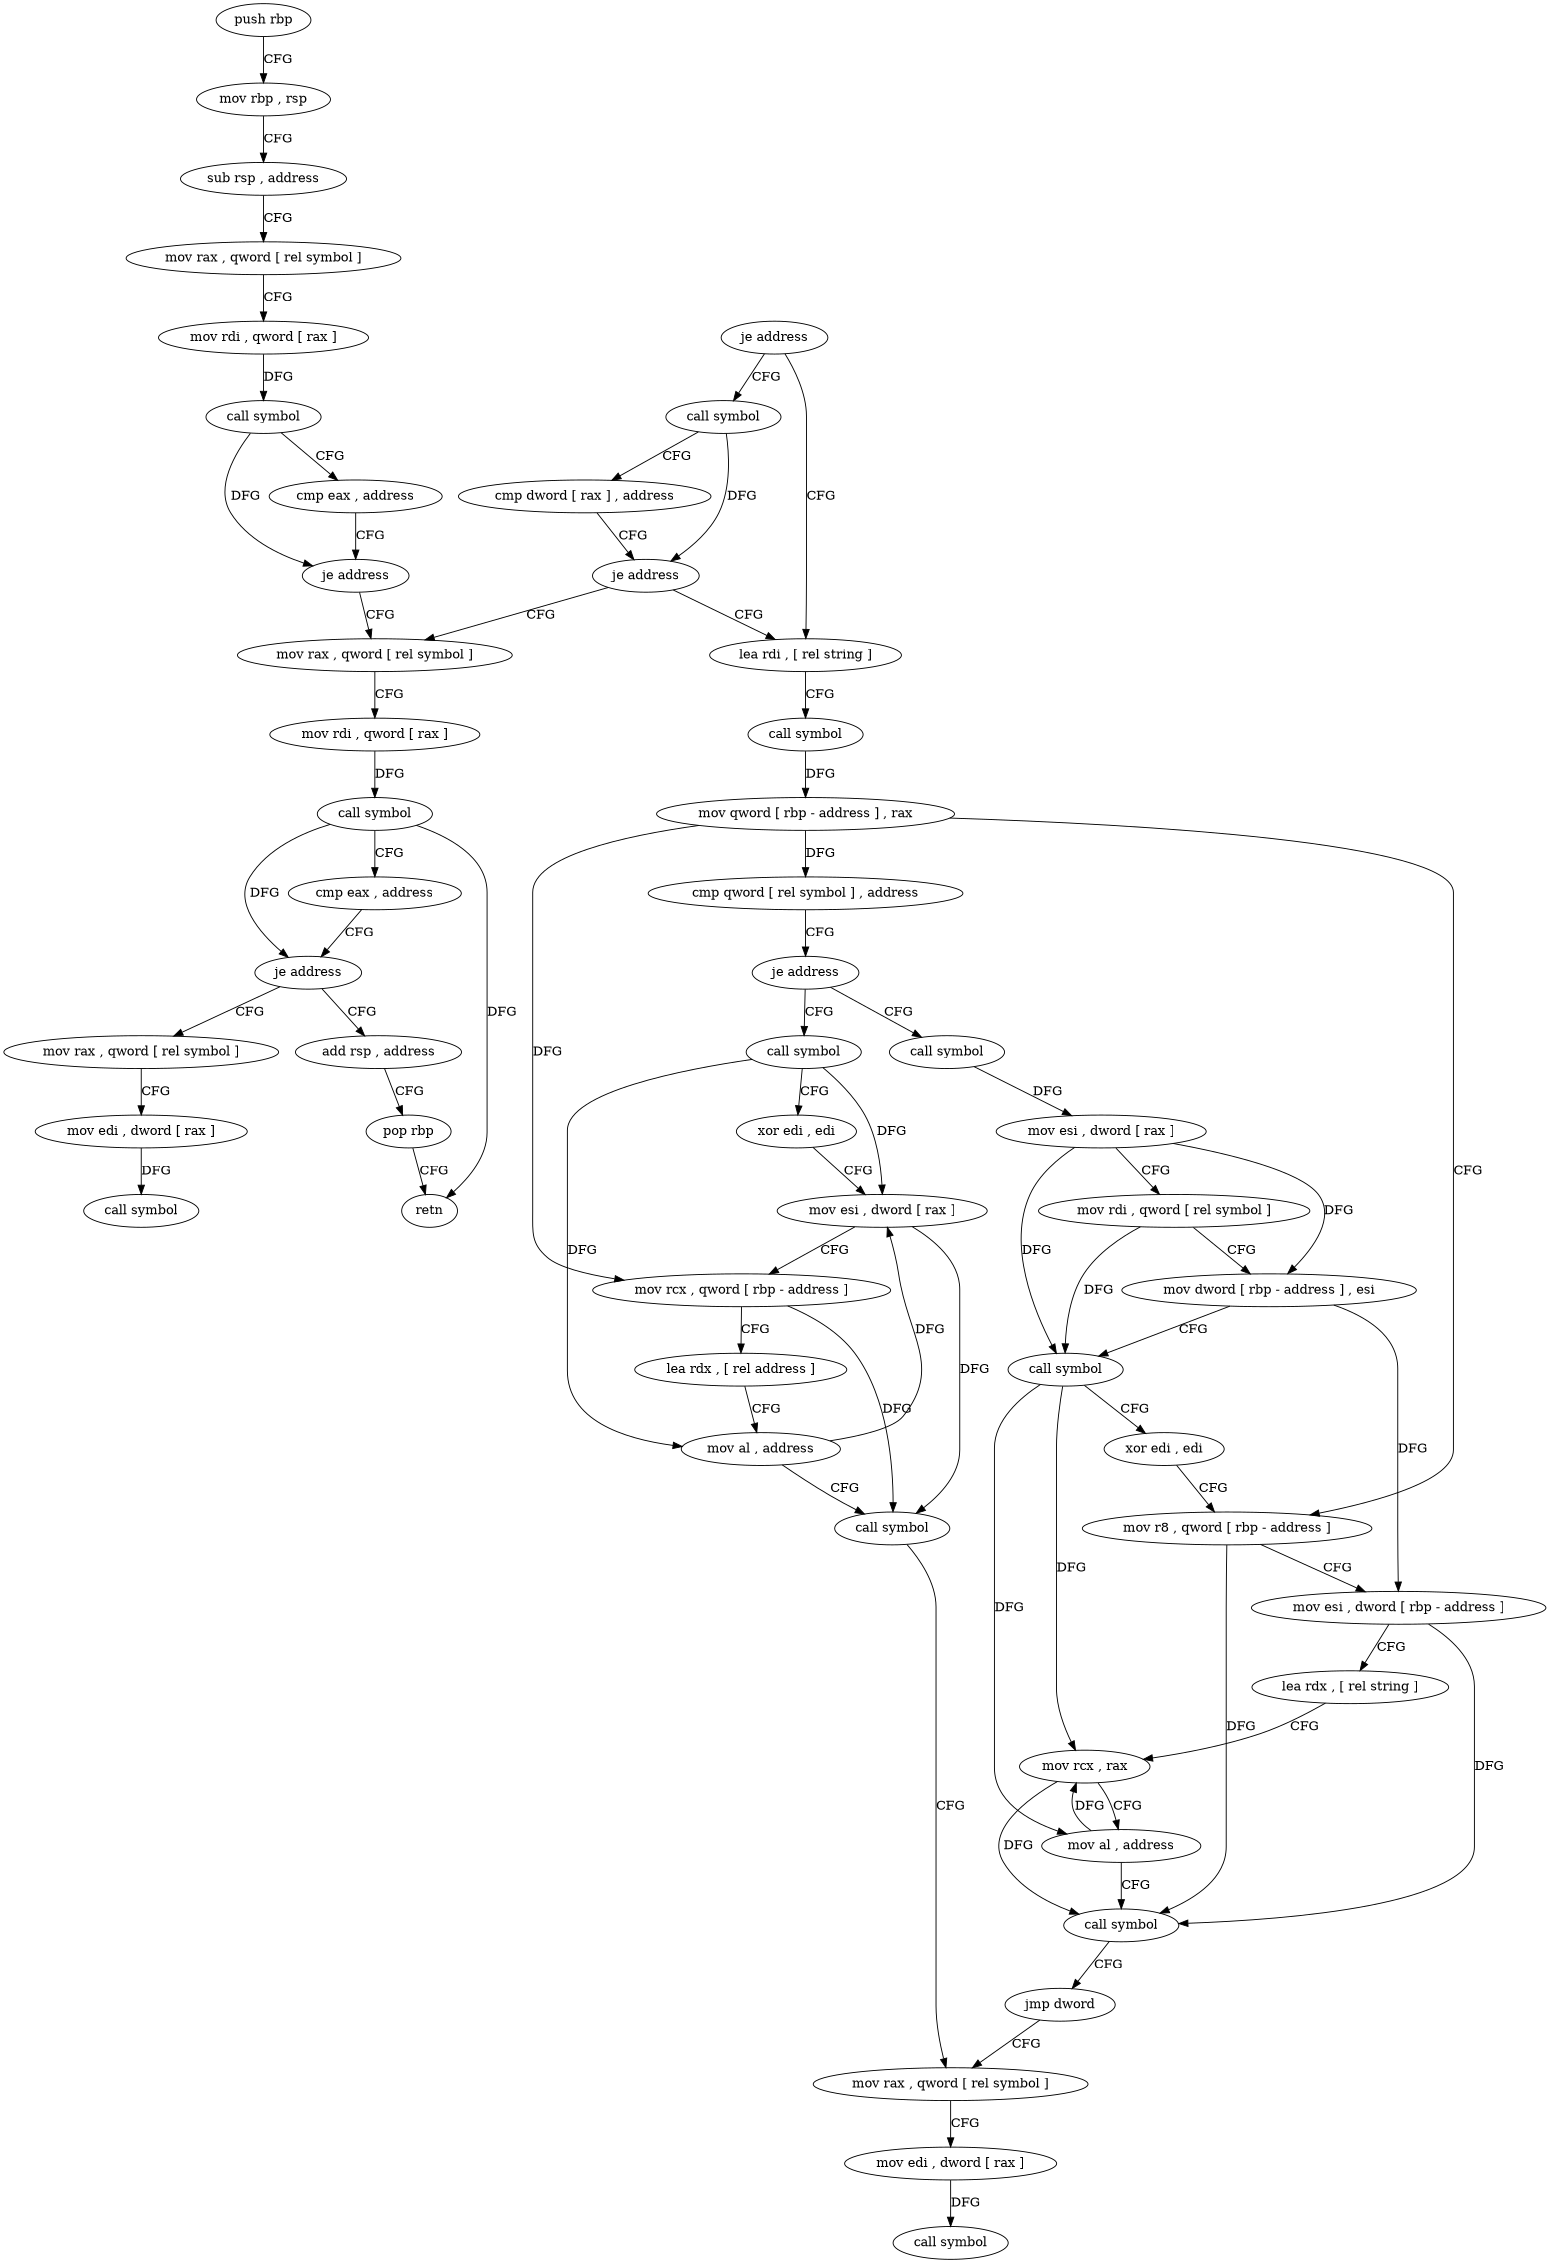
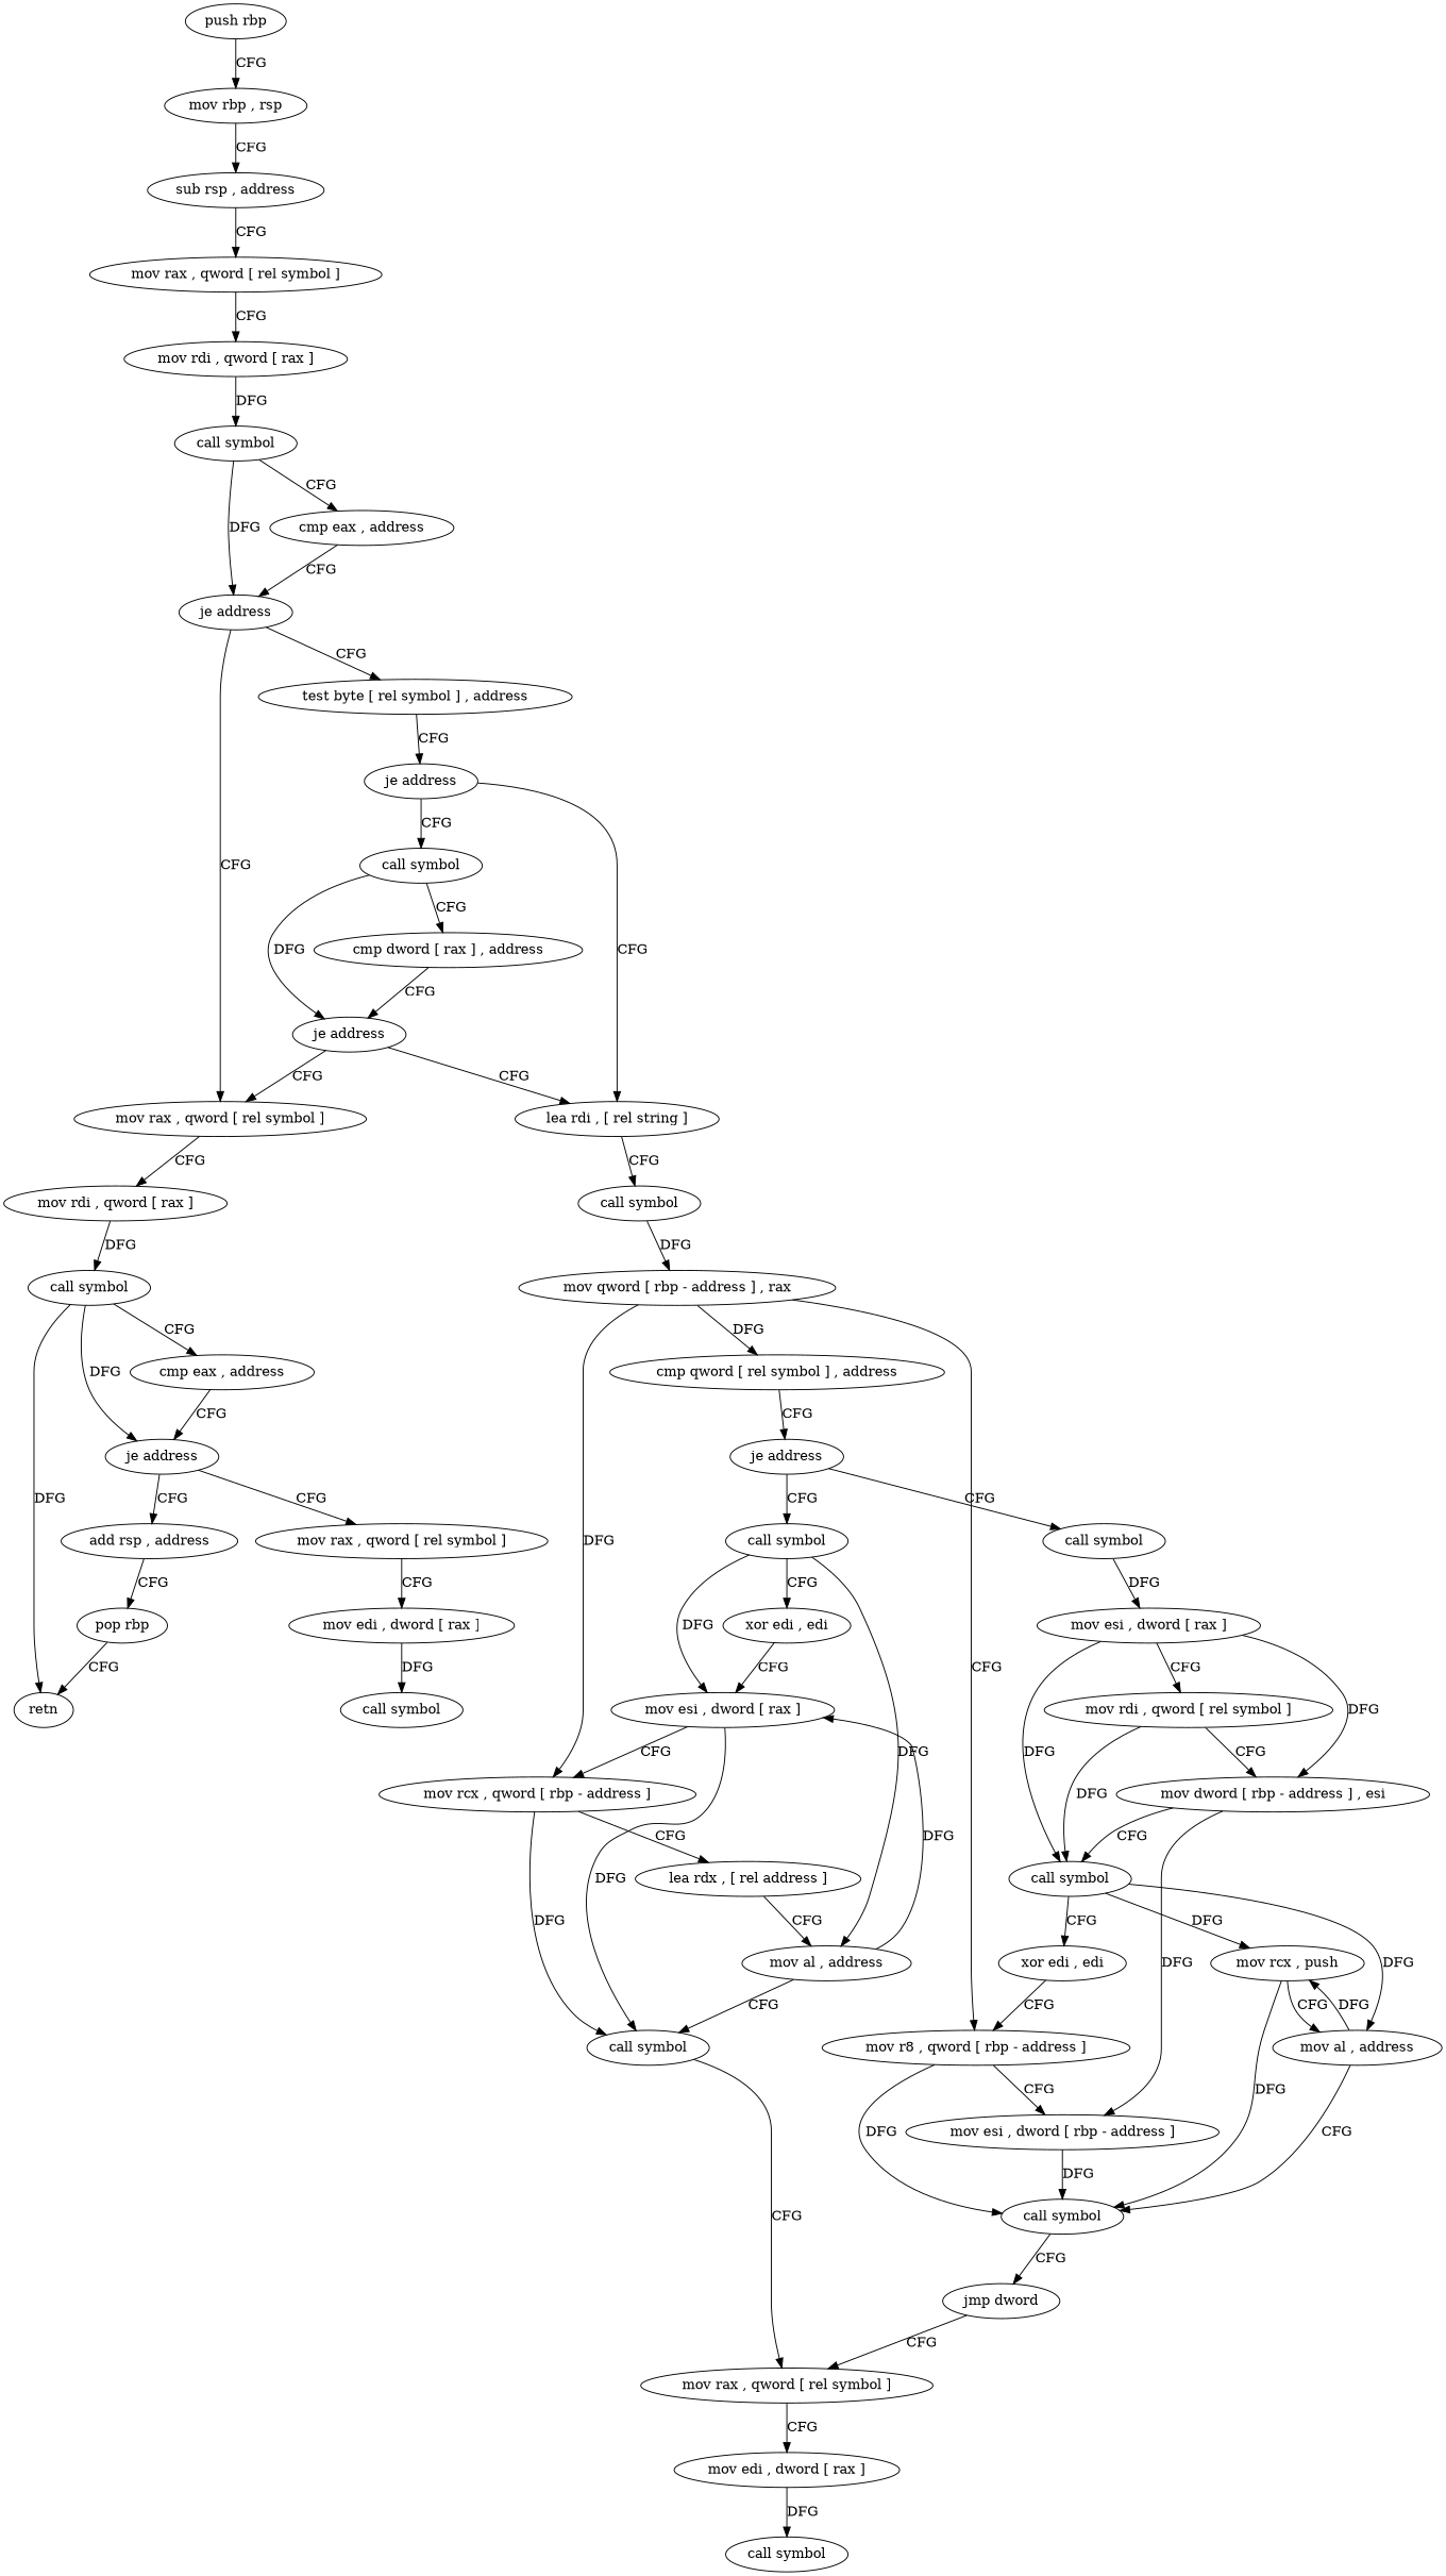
  digraph {
    n1 [label="push rbp"]
    n2 [label="mov rbp , rsp"]
    n3 [label="sub rsp , address"]
    n4 [label="mov rax , qword [ rel symbol ]"]
    n5 [label="mov rdi , qword [ rax ]"]
    n6 [label="call symbol"]
    n7 [label="cmp eax , address"]
    n8 [label="je address"]
    n9 [label="mov rax , qword [ rel symbol ]"]
+   n10 [label="test byte [ rel symbol ] , address"]
    n11 [label="mov rdi , qword [ rax ]"]
    n12 [label="je address"]
    n13 [label="call symbol"]
    n14 [label="lea rdi , [ rel string ]"]
    n15 [label="call symbol"]
    n16 [label="cmp eax , address"]
    n17 [label="je address"]
    n18 [label=retn]
    n19 [label="add rsp , address"]
    n20 [label="mov rax , qword [ rel symbol ]"]
    n21 [label="pop rbp"]
    n22 [label="mov edi , dword [ rax ]"]
    n23 [label="call symbol"]
    n24 [label="call symbol"]
    n25 [label="cmp dword [ rax ] , address"]
    n26 [label="je address"]
    n27 [label="mov qword [ rbp - address ] , rax"]
    n28 [label="cmp qword [ rel symbol ] , address"]
    n29 [label="mov rcx , qword [ rbp - address ]"]
    n30 [label="mov r8 , qword [ rbp - address ]"]
    n31 [label="je address"]
    n32 [label="call symbol"]
    n33 [label="lea rdx , [ rel address ]"]
    n34 [label="mov esi , dword [ rbp - address ]"]
    n35 [label="call symbol"]
    n36 [label="call symbol"]
    n37 [label="call symbol"]
    n38 [label="xor edi , edi"]
    n39 [label="mov esi , dword [ rax ]"]
    n40 [label="mov al , address"]
    n41 [label="mov esi , dword [ rax ]"]
    n42 [label="mov rdi , qword [ rel symbol ]"]
    n43 [label="mov dword [ rbp - address ] , esi"]
    n44 [label="call symbol"]
    n45 [label="mov rax , qword [ rel symbol ]"]
    n46 [label="mov edi , dword [ rax ]"]
    n47 [label="call symbol"]
    n48 [label="xor edi , edi"]
-   n49 [label="mov rcx , rax"]
+   n49 [label="mov rcx , push"]
    n50 [label="mov al , address"]
-   n51 [label="lea rdx , [ rel string ]"]
    n52 [label="jmp dword"]
    n1 -> n2 [label=CFG]
    n2 -> n3 [label=CFG]
    n3 -> n4 [label=CFG]
    n4 -> n5 [label=CFG]
    n5 -> n6 [label=DFG]
    n6 -> n7 [label=CFG]
    n6 -> n8 [label=DFG]
    n7 -> n8 [label=CFG]
    n8 -> n9 [label=CFG]
+   n8 -> n10 [label=CFG]
    n9 -> n11 [label=CFG]
+   n10 -> n12 [label=CFG]
    n11 -> n13 [label=DFG]
    n12 -> n14 [label=CFG]
    n12 -> n15 [label=CFG]
    n13 -> n16 [label=CFG]
    n13 -> n17 [label=DFG]
    n13 -> n18 [label=DFG]
    n14 -> n24 [label=CFG]
    n15 -> n25 [label=CFG]
    n15 -> n26 [label=DFG]
    n16 -> n17 [label=CFG]
    n17 -> n19 [label=CFG]
    n17 -> n20 [label=CFG]
    n19 -> n21 [label=CFG]
    n20 -> n22 [label=CFG]
    n21 -> n18 [label=CFG]
    n22 -> n23 [label=DFG]
    n24 -> n27 [label=DFG]
    n25 -> n26 [label=CFG]
    n26 -> n9 [label=CFG]
    n26 -> n14 [label=CFG]
    n27 -> n28 [label=DFG]
    n27 -> n29 [label=DFG]
    n27 -> n30 [label=CFG]
    n28 -> n31 [label=CFG]
    n29 -> n32 [label=DFG]
    n29 -> n33 [label=CFG]
    n30 -> n34 [label=CFG]
    n30 -> n35 [label=DFG]
    n31 -> n36 [label=CFG]
    n31 -> n37 [label=CFG]
    n32 -> n45 [label=CFG]
    n33 -> n40 [label=CFG]
    n34 -> n35 [label=DFG]
-   n34 -> n51 [label=CFG]
    n35 -> n52 [label=CFG]
    n36 -> n38 [label=CFG]
    n36 -> n39 [label=DFG]
    n36 -> n40 [label=DFG]
    n37 -> n41 [label=DFG]
    n38 -> n39 [label=CFG]
    n39 -> n29 [label=CFG]
    n39 -> n32 [label=DFG]
    n40 -> n32 [label=CFG]
    n40 -> n39 [label=DFG]
    n41 -> n42 [label=CFG]
    n41 -> n43 [label=DFG]
    n41 -> n44 [label=DFG]
    n42 -> n43 [label=CFG]
    n42 -> n44 [label=DFG]
    n43 -> n34 [label=DFG]
    n43 -> n44 [label=CFG]
    n44 -> n48 [label=CFG]
    n44 -> n49 [label=DFG]
    n44 -> n50 [label=DFG]
    n45 -> n46 [label=CFG]
    n46 -> n47 [label=DFG]
    n48 -> n30 [label=CFG]
    n49 -> n35 [label=DFG]
    n49 -> n50 [label=CFG]
    n50 -> n35 [label=CFG]
    n50 -> n49 [label=DFG]
-   n51 -> n49 [label=CFG]
    n52 -> n45 [label=CFG]
  }
